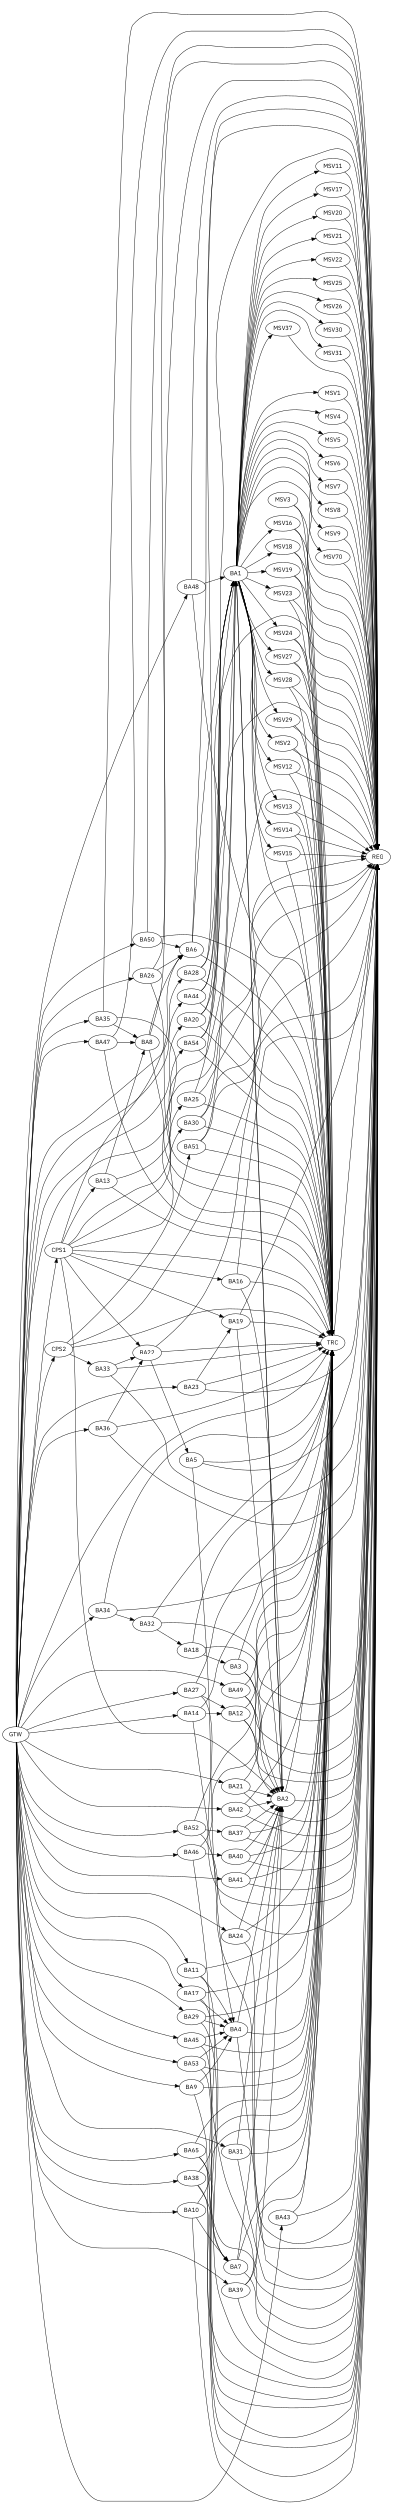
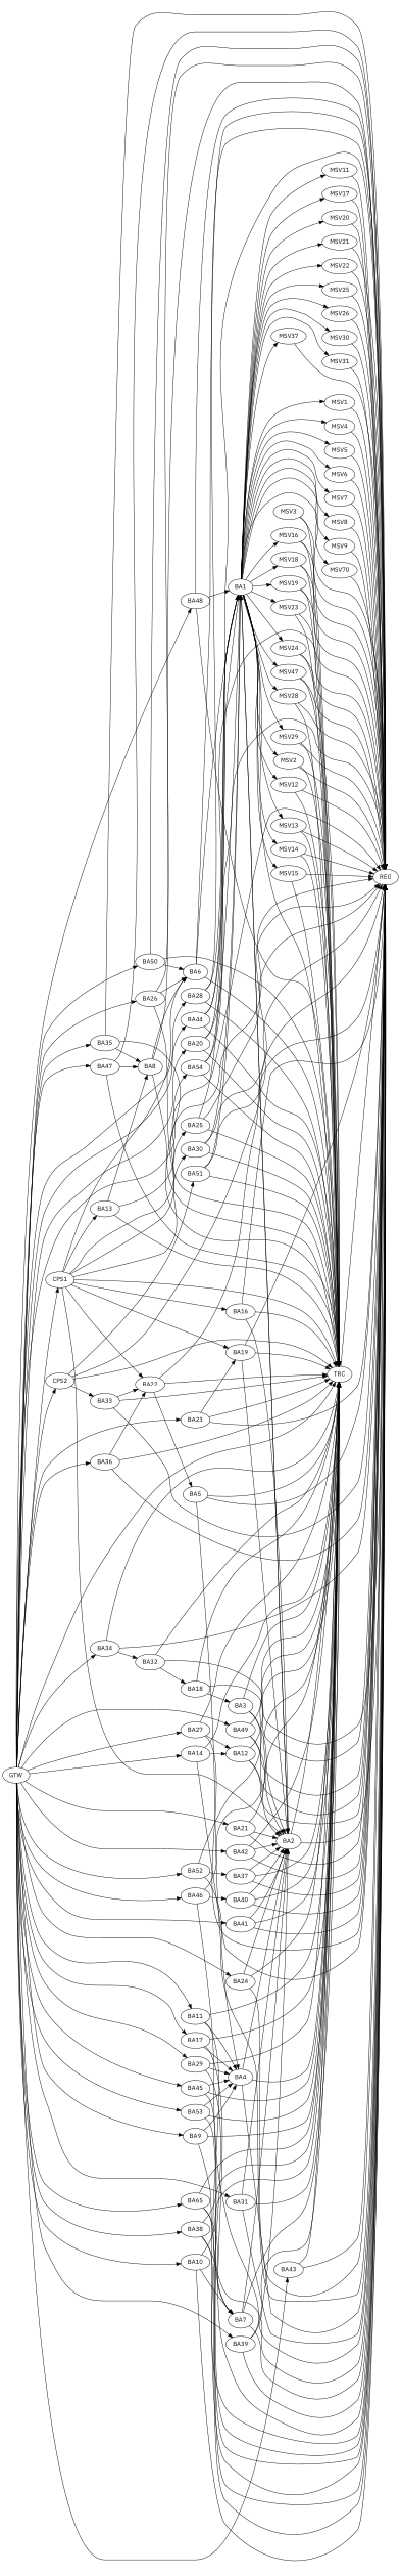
  strict digraph {
    fontname="IBM Plex Sans"
    rankdir=LR
    node [fontname="IBM Plex Sans"]
    edge [fontname="IBM Plex Sans"]
    n1 [label=BA1]
    n2 [label=BA2]
    n3 [label=REG]
    n4 [label=TRC]
    n5 [label=MSV1]
    n6 [label=MSV2]
    n7 [label=MSV4]
    n8 [label=MSV5]
    n9 [label=MSV6]
    n10 [label=MSV7]
    n11 [label=MSV8]
    n12 [label=MSV9]
    n13 [label=MSV70]
    n14 [label=MSV11]
    n15 [label=MSV12]
    n16 [label=MSV13]
    n17 [label=MSV14]
    n18 [label=MSV15]
    n19 [label=MSV16]
    n20 [label=MSV17]
    n21 [label=MSV18]
    n22 [label=MSV19]
    n23 [label=MSV20]
    n24 [label=MSV21]
    n25 [label=MSV22]
    n26 [label=MSV23]
    n27 [label=MSV24]
    n28 [label=MSV25]
    n29 [label=MSV26]
-   n30 [label=MSV27]
+   n30 [label=MSV47]
    n31 [label=MSV28]
    n32 [label=MSV29]
    n33 [label=MSV30]
    n34 [label=MSV31]
    n35 [label=MSV37]
    n36 [label=MSV3]
    n37 [label=BA3]
    n38 [label=BA4]
    n39 [label=BA5]
    n40 [label=BA6]
    n41 [label=BA7]
    n42 [label=BA8]
    n43 [label=BA9]
    n44 [label=BA10]
    n45 [label=BA11]
    n46 [label=BA12]
    n47 [label=BA13]
    n48 [label=BA14]
    n49 [label=BA65]
    n50 [label=BA16]
    n51 [label=BA17]
    n52 [label=BA18]
    n53 [label=BA19]
    n54 [label=BA20]
    n55 [label=BA21]
    n56 [label=BA22]
    n57 [label=BA23]
    n58 [label=BA24]
    n59 [label=BA25]
    n60 [label=BA26]
    n61 [label=BA27]
    n62 [label=BA28]
    n63 [label=BA29]
    n64 [label=BA30]
    n65 [label=BA31]
    n66 [label=BA32]
    n67 [label=BA33]
    n68 [label=BA34]
    n69 [label=BA35]
    n70 [label=BA36]
    n71 [label=BA37]
    n72 [label=BA38]
    n73 [label=BA39]
    n74 [label=BA40]
    n75 [label=BA41]
    n76 [label=BA42]
    n77 [label=BA43]
    n78 [label=BA44]
    n79 [label=BA45]
    n80 [label=BA46]
    n81 [label=BA47]
    n82 [label=BA48]
    n83 [label=BA49]
    n84 [label=BA50]
    n85 [label=BA51]
    n86 [label=BA52]
    n87 [label=BA53]
    n88 [label=BA54]
    n89 [label=CPS1]
    n90 [label=CPS2]
    n91 [label=GTW]
    n1 -> n2
    n1 -> n3
    n1 -> n4
    n1 -> n5
    n1 -> n6
    n1 -> n7
    n1 -> n8
    n1 -> n9
    n1 -> n10
    n1 -> n11
    n1 -> n12
    n1 -> n13
    n1 -> n14
    n1 -> n15
    n1 -> n16
    n1 -> n17
    n1 -> n18
    n1 -> n19
    n1 -> n20
    n1 -> n21
    n1 -> n22
    n1 -> n23
    n1 -> n24
    n1 -> n25
    n1 -> n26
    n1 -> n27
    n1 -> n28
    n1 -> n29
    n1 -> n30
    n1 -> n31
    n1 -> n32
    n1 -> n33
    n1 -> n34
    n1 -> n35
    n2 -> n1
    n2 -> n3
    n2 -> n4
    n4 -> n3
    n5 -> n3
    n6 -> n3
    n6 -> n4
    n7 -> n3
    n8 -> n3
    n9 -> n3
    n10 -> n3
    n11 -> n3
    n12 -> n3
    n13 -> n3
    n14 -> n3
    n15 -> n3
    n15 -> n4
    n16 -> n3
    n16 -> n4
    n17 -> n3
    n17 -> n4
    n18 -> n3
    n18 -> n4
    n19 -> n3
    n19 -> n4
    n20 -> n3
    n21 -> n3
    n21 -> n4
    n22 -> n3
    n22 -> n4
    n23 -> n3
    n24 -> n3
    n25 -> n3
    n26 -> n3
    n26 -> n4
    n27 -> n3
    n27 -> n4
    n28 -> n3
    n29 -> n3
    n30 -> n3
    n30 -> n4
    n31 -> n3
    n31 -> n4
    n32 -> n3
    n32 -> n4
    n33 -> n3
    n34 -> n3
    n35 -> n3
    n36 -> n3
    n36 -> n4
    n37 -> n2
    n37 -> n3
    n37 -> n4
    n38 -> n2
    n38 -> n3
    n38 -> n4
    n39 -> n3
    n39 -> n4
    n39 -> n38
    n40 -> n1
    n40 -> n3
    n40 -> n4
    n41 -> n2
    n41 -> n3
    n41 -> n4
    n42 -> n3
    n42 -> n4
    n42 -> n40
    n43 -> n3
    n43 -> n4
    n43 -> n38
    n44 -> n3
    n44 -> n4
    n44 -> n41
    n45 -> n3
    n45 -> n4
    n45 -> n38
    n46 -> n2
    n46 -> n3
    n46 -> n4
    n47 -> n3
    n47 -> n4
    n47 -> n42
    n48 -> n3
    n48 -> n4
    n48 -> n46
    n49 -> n3
    n49 -> n4
    n49 -> n41
    n50 -> n2
    n50 -> n3
    n50 -> n4
    n51 -> n3
    n51 -> n4
    n51 -> n38
    n52 -> n3
    n52 -> n4
    n52 -> n37
    n53 -> n2
    n53 -> n3
    n53 -> n4
    n54 -> n1
    n54 -> n3
    n54 -> n4
    n55 -> n2
    n55 -> n3
    n55 -> n4
    n56 -> n3
    n56 -> n4
    n56 -> n39
    n57 -> n3
    n57 -> n4
    n57 -> n53
    n58 -> n2
    n58 -> n3
    n58 -> n4
    n59 -> n1
    n59 -> n3
    n59 -> n4
    n60 -> n3
    n60 -> n4
    n60 -> n40
    n61 -> n3
    n61 -> n4
    n61 -> n46
    n62 -> n1
    n62 -> n3
    n62 -> n4
    n63 -> n3
    n63 -> n4
    n63 -> n38
    n64 -> n1
    n64 -> n3
    n64 -> n4
    n65 -> n2
    n65 -> n3
    n65 -> n4
    n66 -> n3
    n66 -> n4
    n66 -> n52
    n67 -> n3
    n67 -> n4
    n67 -> n56
    n68 -> n3
    n68 -> n4
    n68 -> n66
    n69 -> n3
    n69 -> n4
    n69 -> n42
    n70 -> n3
    n70 -> n4
    n70 -> n56
    n71 -> n2
    n71 -> n3
    n71 -> n4
    n72 -> n3
    n72 -> n4
    n72 -> n41
    n73 -> n2
    n73 -> n3
    n73 -> n4
    n74 -> n2
    n74 -> n3
    n74 -> n4
    n75 -> n2
    n75 -> n3
    n75 -> n4
    n76 -> n2
    n76 -> n3
    n76 -> n4
    n77 -> n3
    n77 -> n4
    n78 -> n1
    n78 -> n3
    n78 -> n4
    n79 -> n3
    n79 -> n4
    n79 -> n38
    n80 -> n3
    n80 -> n4
    n80 -> n74
    n81 -> n3
    n81 -> n4
    n81 -> n42
    n82 -> n1
    n82 -> n3
    n82 -> n4
    n83 -> n2
    n83 -> n3
    n83 -> n4
    n84 -> n3
    n84 -> n4
    n84 -> n40
    n85 -> n1
    n85 -> n3
    n85 -> n4
    n86 -> n3
    n86 -> n4
    n86 -> n71
    n87 -> n3
    n87 -> n4
    n87 -> n38
    n88 -> n1
    n88 -> n3
    n88 -> n4
    n89 -> n2
    n89 -> n3
    n89 -> n4
    n89 -> n40
    n89 -> n47
    n89 -> n50
    n89 -> n53
    n89 -> n56
    n89 -> n59
    n89 -> n64
    n90 -> n3
    n90 -> n4
    n90 -> n67
    n90 -> n85
    n91 -> n4
    n91 -> n43
    n91 -> n44
    n91 -> n45
    n91 -> n48
    n91 -> n49
    n91 -> n51
    n91 -> n54
    n91 -> n55
    n91 -> n57
    n91 -> n58
    n91 -> n60
    n91 -> n61
    n91 -> n62
    n91 -> n63
    n91 -> n65
    n91 -> n68
    n91 -> n69
    n91 -> n70
    n91 -> n72
    n91 -> n73
    n91 -> n75
    n91 -> n76
    n91 -> n77
    n91 -> n78
    n91 -> n79
    n91 -> n80
    n91 -> n81
    n91 -> n82
    n91 -> n83
    n91 -> n84
    n91 -> n86
    n91 -> n87
    n91 -> n88
    n91 -> n89
    n91 -> n90
  }
